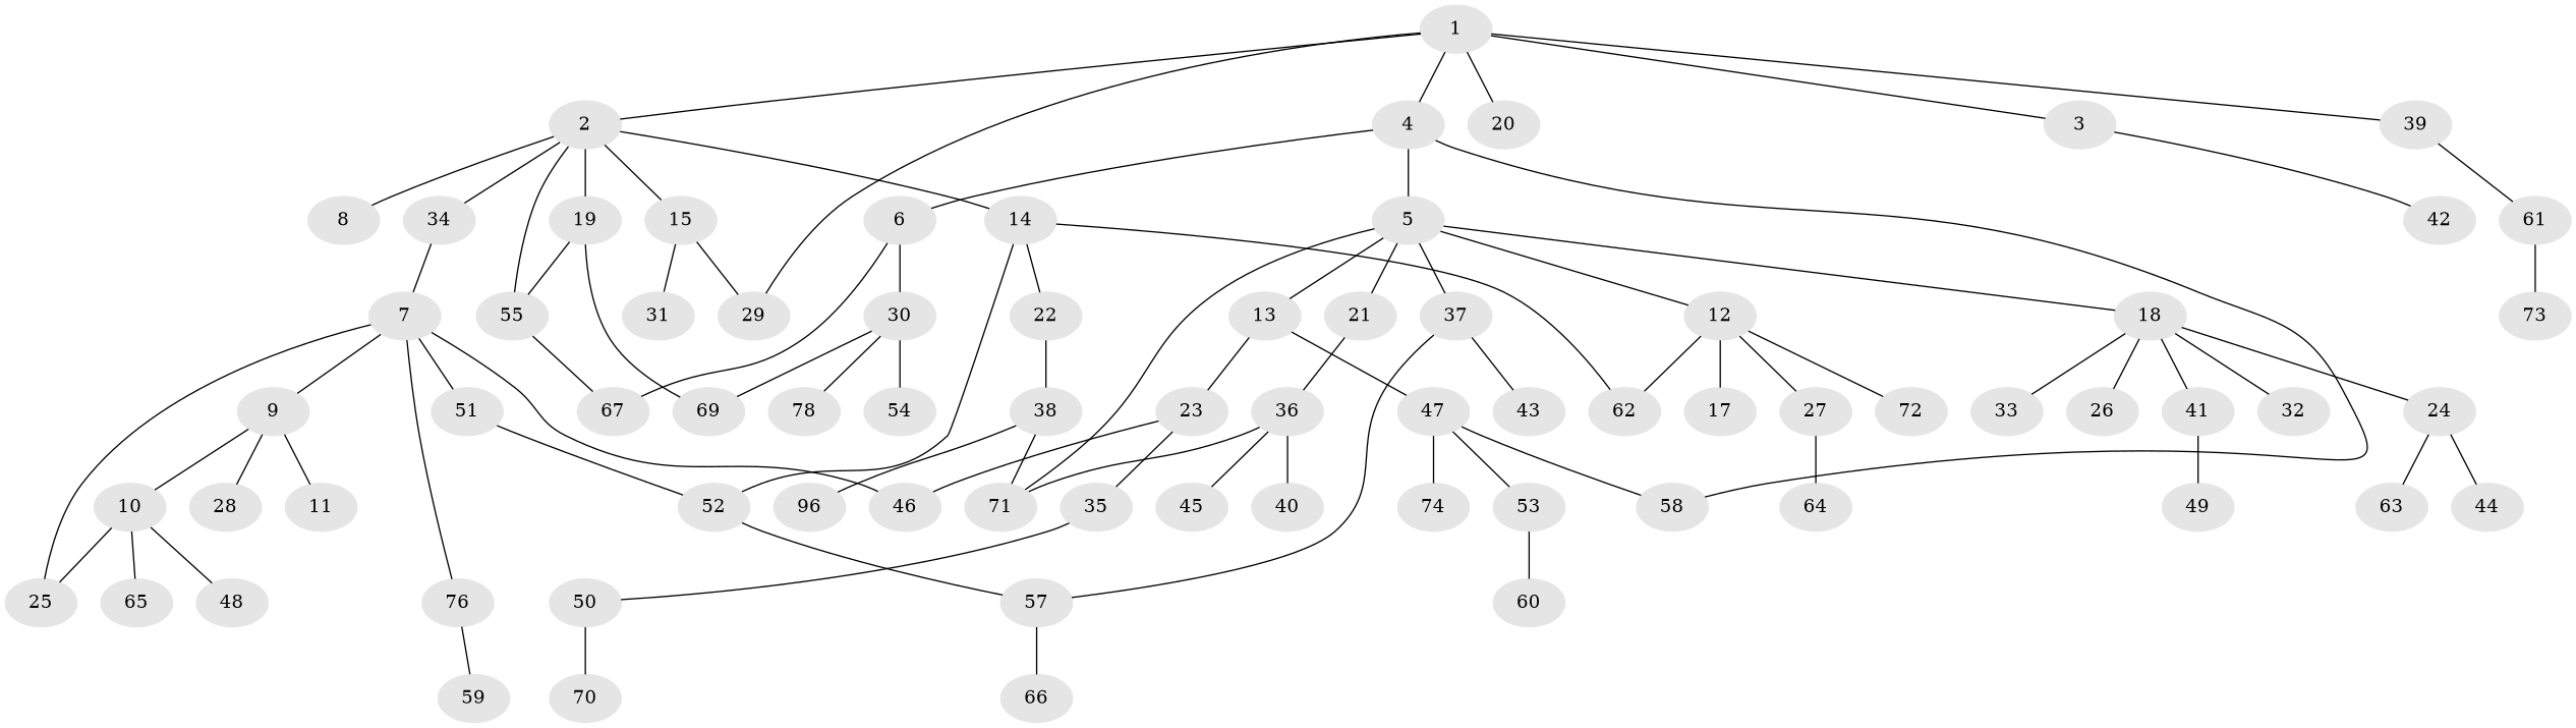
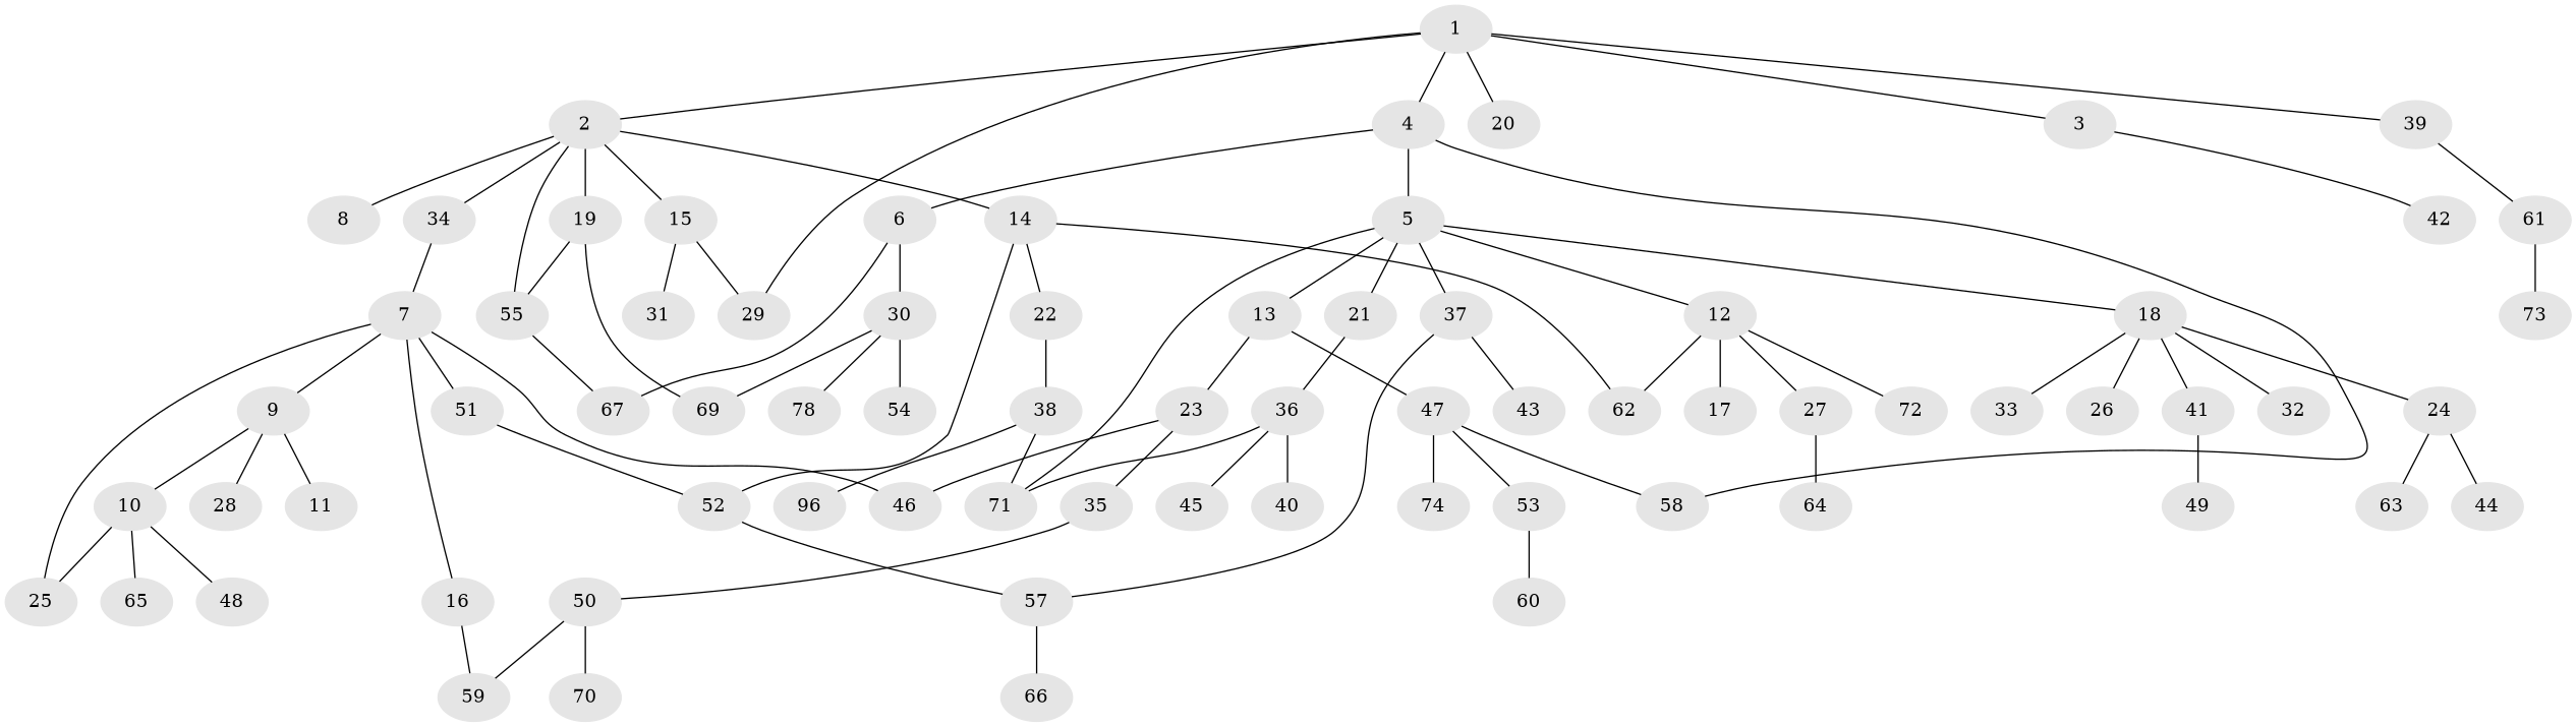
  graph {
    node [color=gray90 style=filled]
    1
    2
    3
    4
    20
    29
    39
    8
    14
    15
    19
    34
    55
    42
    5
    6
    58
    61
    62
    22
    52
    31
    69
    7
    67
    12
    13
    18
    21
    37
    71
    30
    17
    27
    72
    23
    47
    24
    26
    32
    33
    41
    36
    43
    57
    9
-   16 [label=76]
+   16
    25
    46
    51
    54
    n52 [label=78]
    10
    11
    28
    59
    48
    65
    64
    35
    53
    74
    38
    44
    63
    49
    40
    45
    n69 [label=96]
    50
    70
    66
    73
    60
    1 -- 2
    1 -- 3
    1 -- 4
    1 -- 20
    1 -- 29
    1 -- 39
    2 -- 8
    2 -- 14
    2 -- 15
    2 -- 19
    2 -- 34
    2 -- 55
    3 -- 42
    4 -- 5
    4 -- 6
    4 -- 58
    39 -- 61
    14 -- 62
    14 -- 22
    14 -- 52
    15 -- 29
    15 -- 31
    19 -- 55
    19 -- 69
    34 -- 7
    55 -- 67
    5 -- 12
    5 -- 13
    5 -- 18
    5 -- 21
    5 -- 37
    5 -- 71
    6 -- 67
    6 -- 30
    61 -- 73
    22 -- 38
    52 -- 57
    7 -- 9
    7 -- 16
    7 -- 25
    7 -- 46
    7 -- 51
    12 -- 62
    12 -- 17
    12 -- 27
    12 -- 72
    13 -- 23
    13 -- 47
    18 -- 24
    18 -- 26
    18 -- 32
    18 -- 33
    18 -- 41
    21 -- 36
    37 -- 43
    37 -- 57
    30 -- 69
    30 -- 54
    30 -- n52
    27 -- 64
    23 -- 46
    23 -- 35
    47 -- 58
    47 -- 53
    47 -- 74
    24 -- 44
    24 -- 63
    41 -- 49
    36 -- 71
    36 -- 40
    36 -- 45
    57 -- 66
    9 -- 10
    9 -- 11
    9 -- 28
    16 -- 59
    51 -- 52
    10 -- 25
    10 -- 48
    10 -- 65
    35 -- 50
    53 -- 60
    38 -- 71
    38 -- n69
+   50 -- 59
    50 -- 70
  }
